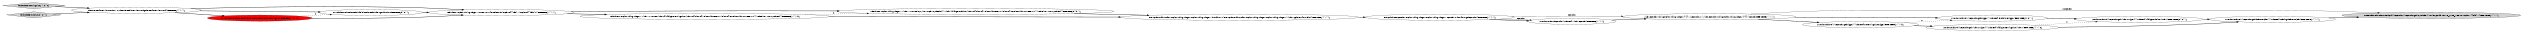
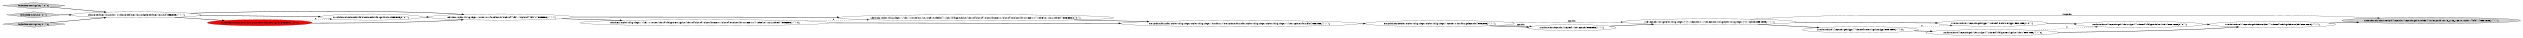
  digraph {
    rankdir=LR
    fontname="Patrick Hand"
    node [fillcolor=white shape=ellipse style=filled fontname="Patrick Hand"]
    edge [style=bold fontname="Patrick Hand"]
    n1 [label="StreamExecutionEnvironment env = StreamExecutionEnvironment.getExecutionEnvironment()@@@3@@@['1', '1', '1']"]
    n2 [label="DataStream<Tuple2<String,Integer>> source = env.fromElements(Tuple2.of(\"hello\",1),Tuple2.of(\"hello\",2))@@@5@@@['1', '1', '1']"]
    n3 [label="env.setStreamTimeCharacteristic(TimeCharacteristic.IngestionTime)@@@4@@@['0', '0', '1']"]
    n4 [fillcolor=red label="env.setStreamTimeCharacteristic(TimeCharacteristic.ProcessingTime)@@@4@@@['1', '0', '0']"]
    n5 [fillcolor=lightgray label="processElementAndEnsureOutput(winOperator,winOperator.getKeySelector(),BasicTypeInfo.STRING_TYPE_INFO,new Tuple2<>(\"hello\",1))@@@14@@@['1', '1', '1']"]
    n6 [label="WindowOperator<String,Tuple2<String,Integer>,?,?,?> winOperator = (WindowOperator<String,Tuple2<String,Integer>,?,?,?>)operator@@@10@@@['1', '1', '1']"]
    n7 [label="Assert.assertTrue(winOperator.getTrigger() instanceof EventTimeTrigger)@@@11@@@['0', '0', '1']"]
    n8 [label="Assert.assertTrue(winOperator.getTrigger() instanceof ProcessingTimeTrigger)@@@10@@@['1', '1', '0']"]
    n9 [label="Assert.assertTrue(winOperator.getStateDescriptor() instanceof ReducingStateDescriptor)@@@13@@@['1', '1', '1']"]
    n10 [label="OneInputTransformation<Tuple2<String,Integer>,Tuple2<String,Integer>> transform = (OneInputTransformation<Tuple2<String,Integer>,Tuple2<String,Integer>>)window1.getTransformation()@@@7@@@['1', '1', '1']"]
    n11 [label="OneInputStreamOperator<Tuple2<String,Integer>,Tuple2<String,Integer>> operator = transform.getOperator()@@@8@@@['1', '1', '1']"]
    n12 [label="Assert.assertTrue(winOperator.getWindowAssigner() instanceof SlidingProcessingTimeWindows)@@@11@@@['1', '1', '0']"]
    n13 [label="Assert.assertTrue(winOperator.getWindowAssigner() instanceof SlidingEventTimeWindows)@@@12@@@['0', '0', '1']"]
    n14 [fillcolor=lightgray label="testReduceProcessingTime['1', '0', '0']" shape=diamond]
    n15 [label="DataStream<Tuple2<String,Integer>> window1 = source.keyBy(new TupleKeySelector()).window(SlidingEventTimeWindows.of(Time.of(1,TimeUnit.SECONDS),Time.of(100,TimeUnit.MILLISECONDS))).reduce(new DummyReducer())@@@6@@@['0', '0', '1']"]
    n16 [label="Assert.assertTrue(operator instanceof WindowOperator)@@@9@@@['1', '1', '1']"]
    n17 [fillcolor=lightgray label="testReduceEventTime['0', '0', '1']" shape=diamond]
    n18 [label="DataStream<Tuple2<String,Integer>> window1 = source.windowAll(SlidingProcessingTimeWindows.of(Time.of(1,TimeUnit.SECONDS),Time.of(100,TimeUnit.MILLISECONDS))).reduce(new DummyReducer())@@@5@@@['1', '1', '0']"]
+   n19 [fillcolor=lightgray label="testReduceProcessingTime['0', '1', '0']" shape=diamond]
    n1 -> n2
    n1 -> n3
    n1 -> n4
    n2 -> n15
    n2 -> n18
    n3 -> n2
    n4 -> n2
    n4 -> n3 [label=0 style=dashed]
    n6 -> n5 [label=winOperator style=solid]
    n6 -> n7
    n6 -> n8
    n7 -> n13
    n8 -> n7 [label=0 style=dashed]
    n8 -> n12
    n9 -> n5
    n10 -> n11
    n11 -> n6 [label=operator style=solid]
    n11 -> n16 [label=operator style=solid]
    n11 -> n16
    n12 -> n9
    n12 -> n13 [label=0 style=dashed]
    n13 -> n9
    n14 -> n1
    n15 -> n10
    n16 -> n6
    n17 -> n1
    n18 -> n10
    n18 -> n15 [label=0 style=dashed]
+   n19 -> n1
  }
